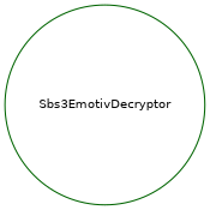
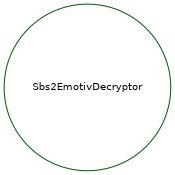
  digraph {
    rankdir=LR
-   n1 [color=darkgreen fillcolor=white fontname=Helvetica fontsize=10 height=0.2 label=Sbs3EmotivDecryptor shape=circle style=filled width=0.4]
+   n1 [color=darkgreen fillcolor=white fontname=Helvetica fontsize=10 height=0.2 label=Sbs2EmotivDecryptor shape=circle style=filled width=0.4]
  }
